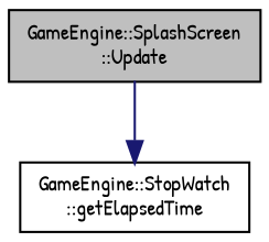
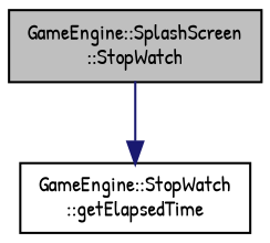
  digraph {
    rankdir=TB
    fontname="Patrick Hand"
    node [color=black fontname="Patrick Hand" fontsize=10 shape=record style=filled]
-   n1 [fillcolor=grey75 fontcolor=black height=0.2 label="GameEngine::SplashScreen\l::Update" width=0.4]
+   n1 [fillcolor=grey75 fontcolor=black height=0.2 label="GameEngine::SplashScreen\l::StopWatch" width=0.4]
    n2 [fillcolor=white height=0.2 label="GameEngine::StopWatch\l::getElapsedTime" width=0.4]
    n1 -> n2 [color=midnightblue fontname="Patrick Hand" fontsize=10 labelfontname=Helvetica labelfontsize=10 style=solid]
  }
